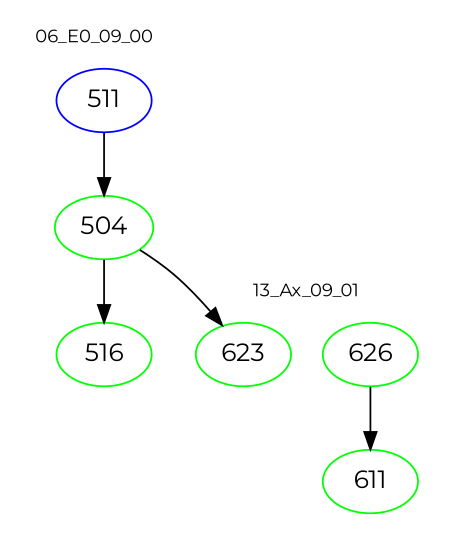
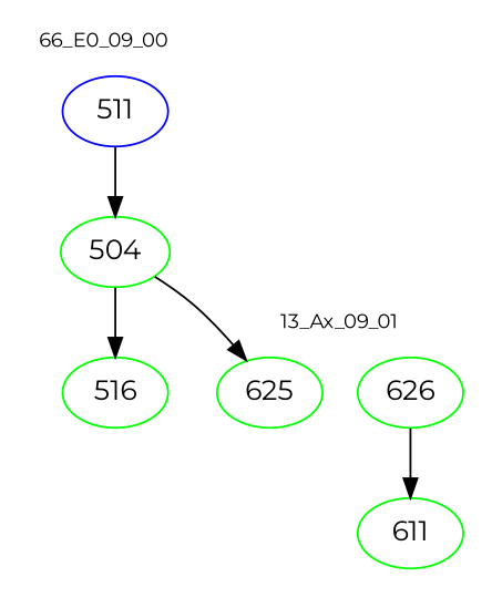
  digraph {
    fontname=Montserrat
    node [color=green fontname=Montserrat]
    edge [color=black fontname=Montserrat]
    n1 [label=626]
    n2 [label=611]
-   n3 [label=623]
+   n3 [label=625]
    n4 [color=blue label=511]
    n5 [label=504]
    n6 [label=516]
    subgraph cluster_1 {
      color=white
      fontsize=10
      label="13_Ax_09_01"
      n1
      n2
      n3
    }
    subgraph cluster_2 {
      color=white
      fontsize=10
-     label="06_E0_09_00"
+     label="66_E0_09_00"
      n4
      n5
      n6
    }
    n1 -> n2
    n4 -> n5
    n5 -> n3
    n5 -> n6
  }
